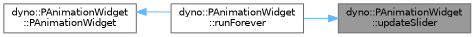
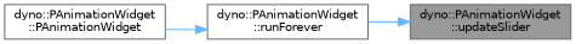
  digraph {
    rankdir=RL
    node [color=grey40 fillcolor=white fontname=Helvetica fontsize=10 shape=box style=filled]
    edge [color=steelblue1 dir=back fontname=Helvetica fontsize=10 labelfontname=Helvetica labelfontsize=10 style=solid]
    n1 [color=gray40 fillcolor=grey60 fontcolor=black height=0.2 label="dyno::PAnimationWidget\l::updateSlider" width=0.4]
    n2 [height=0.2 label="dyno::PAnimationWidget\l::runForever" width=0.4]
    n3 [height=0.2 label="dyno::PAnimationWidget\l::PAnimationWidget" width=0.4]
    n1 -> n2
-   n3 -> n2
+   n2 -> n3
  }
